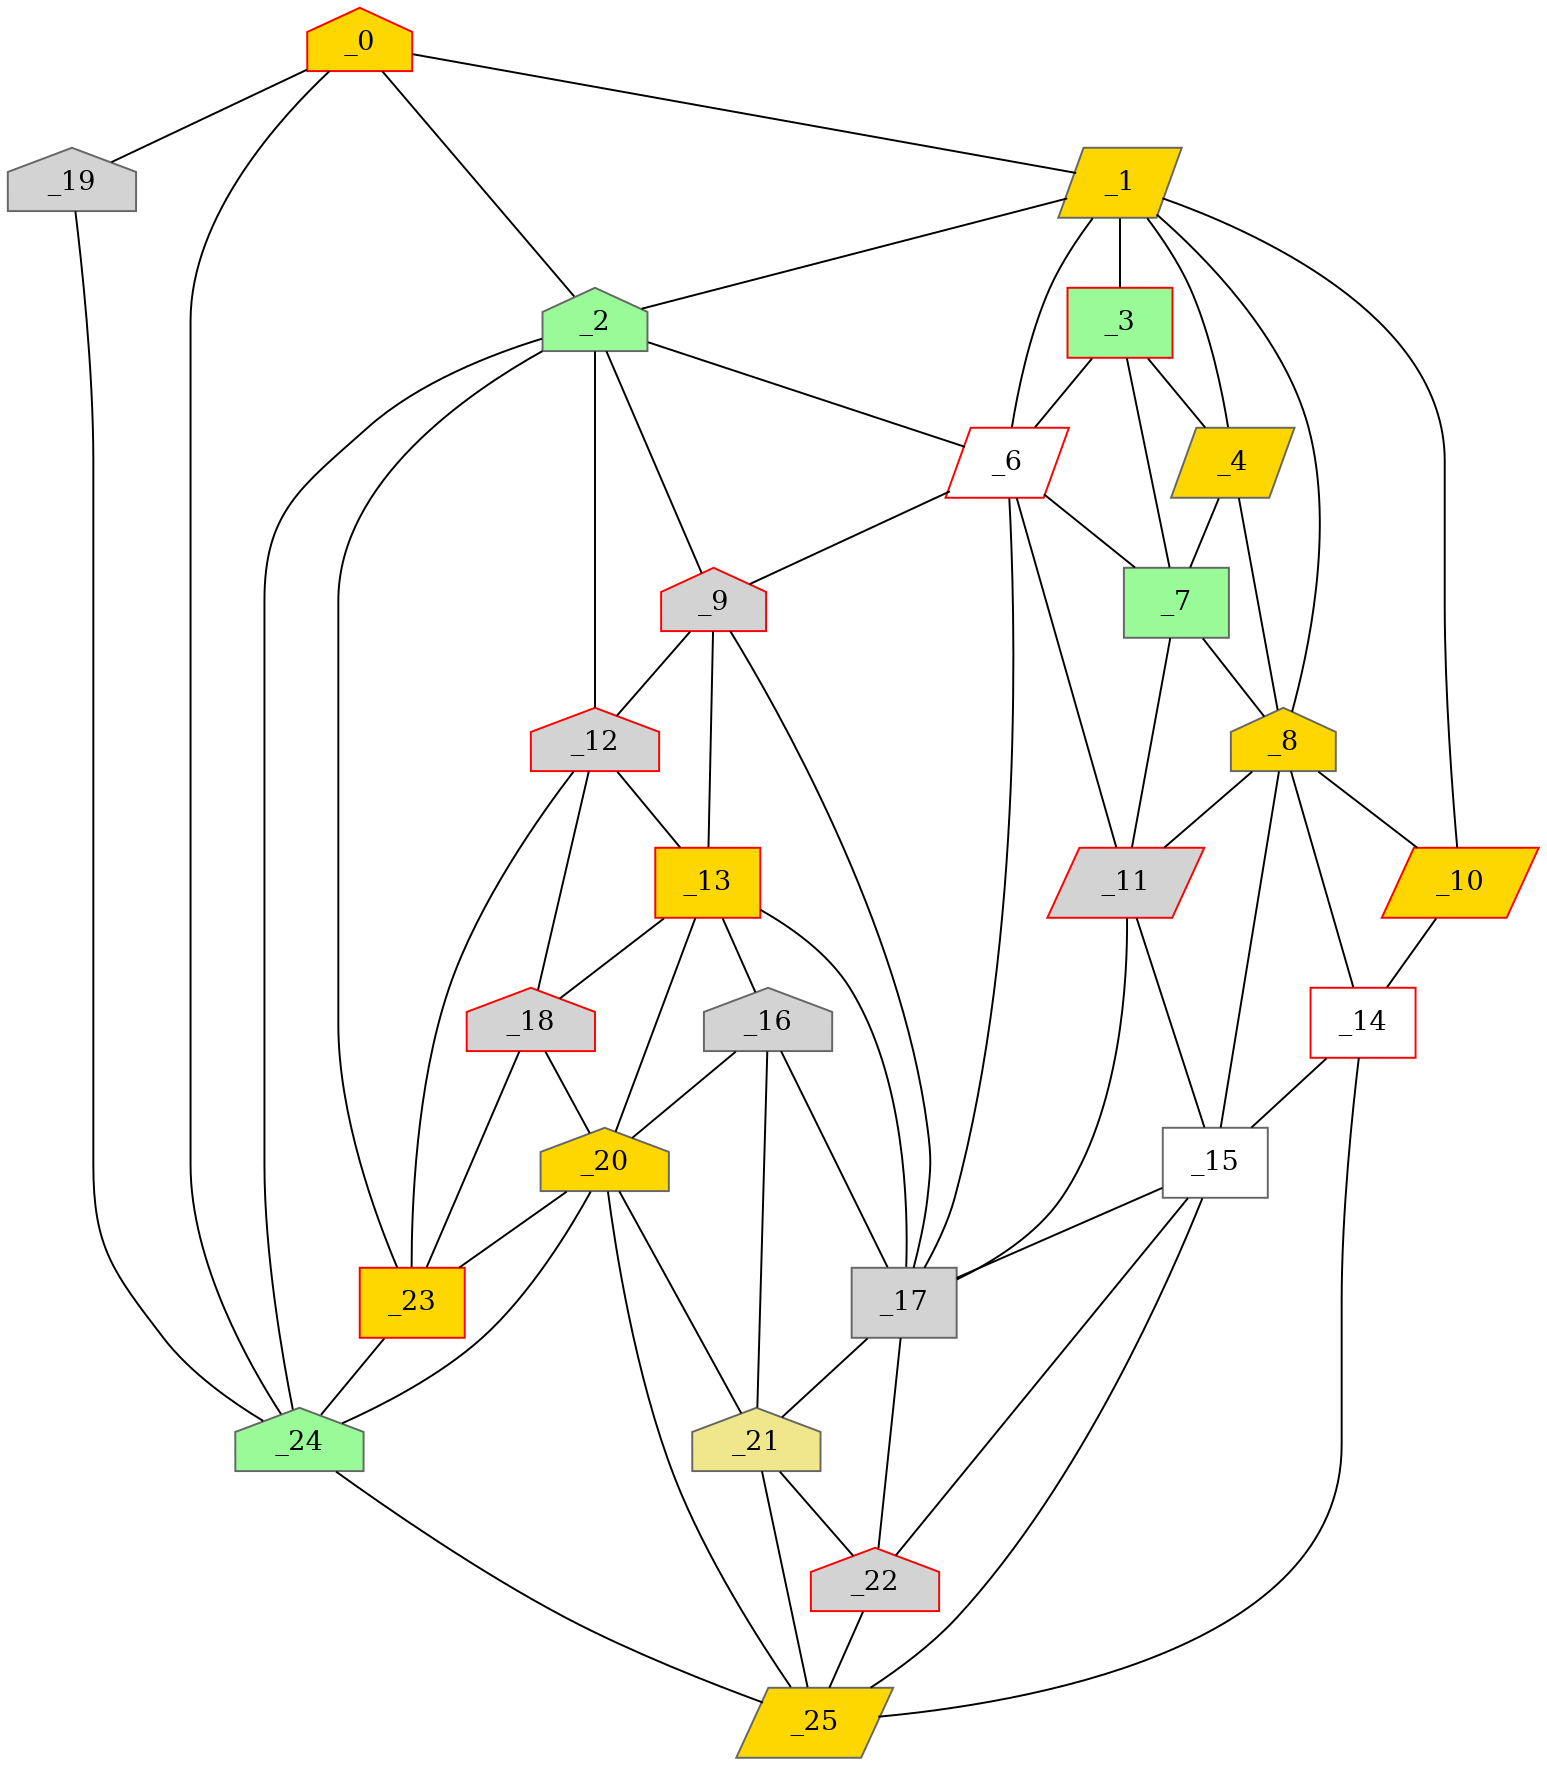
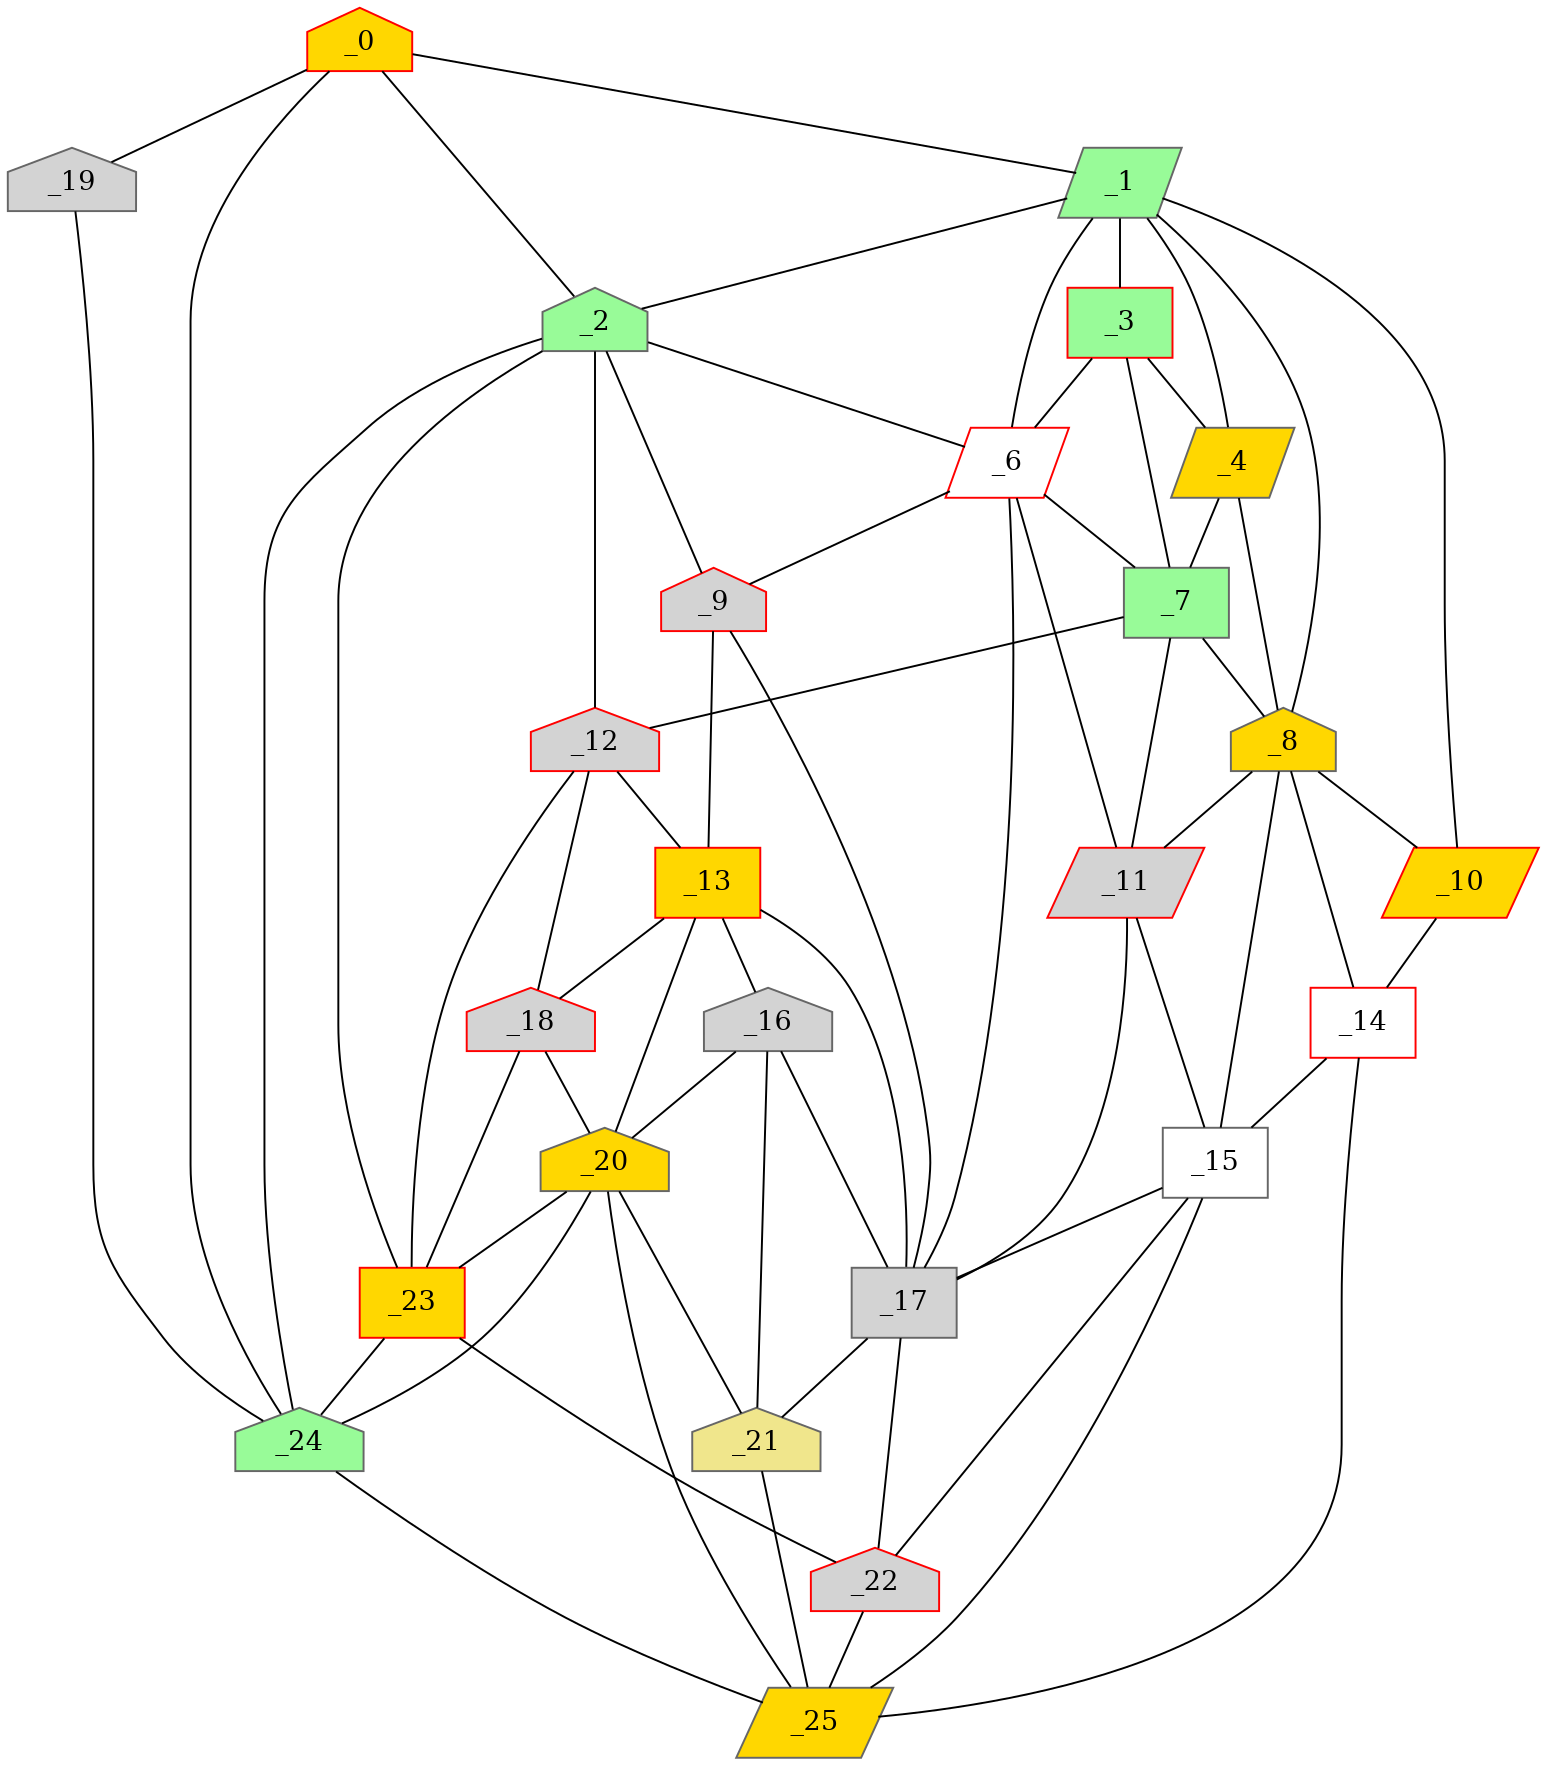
  graph {
    node [color=gray40 fillcolor=gold shape=house style=filled x=85 y=101]
    edge [valence=2]
    _0 [color=red x=49 y=6]
-   _1 [shape=parallelogram x=50 y=115]
+   _1 [fillcolor=palegreen shape=parallelogram x=50 y=115]
    _2 [fillcolor=palegreen x=56 y=72]
    _19 [fillcolor=lightgrey y=6]
    _24 [fillcolor=palegreen x=88 y=53]
    _3 [color=red fillcolor=palegreen shape=box x=56]
    _4 [shape=parallelogram x=56 y=108]
    _6 [color=red fillcolor=white shape=parallelogram x=57 y=88]
    _8 [x=63 y=110]
    _10 [color=red shape=parallelogram x=65 y=120]
    _9 [color=red fillcolor=lightgrey x=64 y=77]
    _12 [color=red fillcolor=lightgrey x=72 y=72]
    _23 [color=red shape=box x=86 y=59]
    _25 [shape=parallelogram x=90 y=114]
    _7 [fillcolor=palegreen shape=box x=63]
    _11 [color=red fillcolor=lightgrey shape=parallelogram x=71]
    _17 [fillcolor=lightgrey shape=box x=80 y=92]
    _14 [color=red fillcolor=white shape=box x=76 y=120]
    _15 [fillcolor=white shape=box x=79 y=104]
    _13 [color=red shape=box x=76 y=78]
    _18 [color=red fillcolor=lightgrey x=84 y=66]
    _22 [color=red fillcolor=lightgrey y=103]
    _21 [fillcolor=khaki y=92]
    _16 [fillcolor=lightgrey x=80 y=80]
    _20 [y=77]
    _0 -- _1 [valence=1]
    _0 -- _2 [valence=1]
    _0 -- _19 [valence=1]
    _0 -- _24
    _1 -- _2 [valence=1]
    _1 -- _3
    _1 -- _4
    _1 -- _6
    _1 -- _8 [valence=1]
    _1 -- _10 [valence=1]
    _2 -- _24
    _2 -- _6
    _2 -- _9 [valence=1]
    _2 -- _12
    _2 -- _23
    _19 -- _24 [valence=1]
    _24 -- _25 [valence=1]
    _3 -- _4
    _3 -- _6
    _3 -- _7
    _4 -- _8
    _4 -- _7
    _6 -- _9
    _6 -- _7
    _6 -- _11
    _6 -- _17
    _8 -- _10 [valence=1]
    _8 -- _11
    _8 -- _14
    _8 -- _15
    _10 -- _14 [valence=1]
-   _9 -- _12
+   _7 -- _12
    _9 -- _17 [valence=1]
    _9 -- _13
    _12 -- _23
    _12 -- _13 [valence=1]
    _12 -- _18
    _23 -- _24
    _7 -- _8 [valence=1]
    _7 -- _11
    _11 -- _17 [valence=1]
    _11 -- _15
    _17 -- _22
    _17 -- _21
    _14 -- _25 [valence=1]
    _14 -- _15 [valence=1]
    _15 -- _25
    _15 -- _17
    _15 -- _22 [valence=1]
    _13 -- _17
    _13 -- _18
    _13 -- _16
    _13 -- _20 [valence=1]
    _18 -- _23
    _18 -- _20
    _22 -- _25
    _21 -- _25
-   _21 -- _22 [valence=1]
+   _23 -- _22 [valence=1]
    _16 -- _17
    _16 -- _21
    _16 -- _20
    _20 -- _24
    _20 -- _23 [valence=1]
    _20 -- _25 [valence=1]
    _20 -- _21
  }
